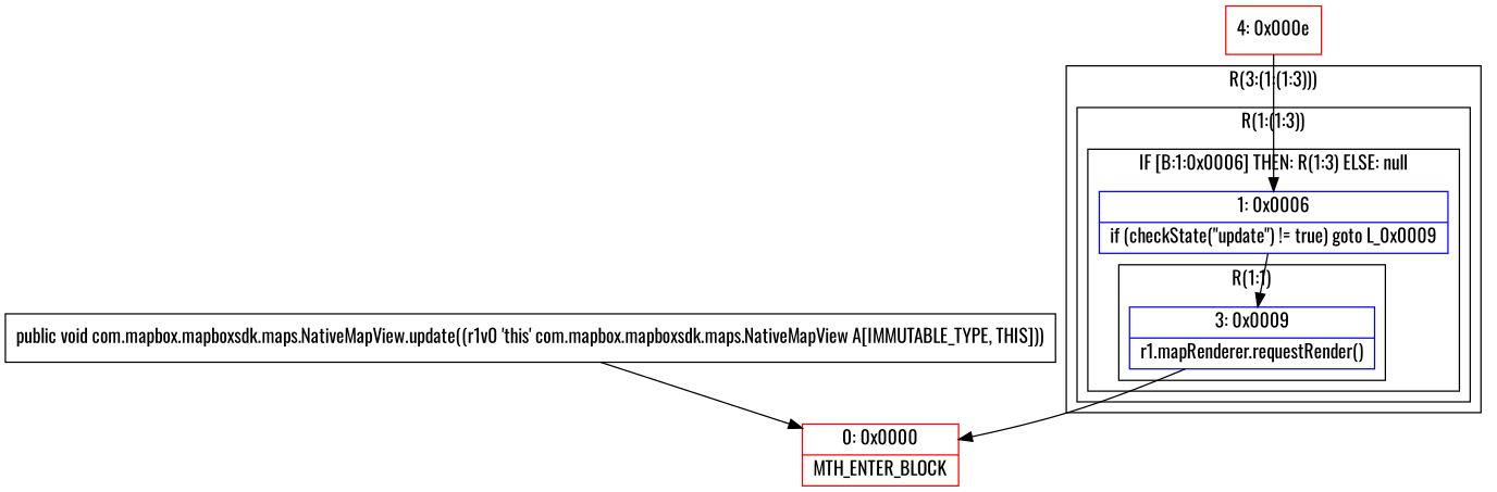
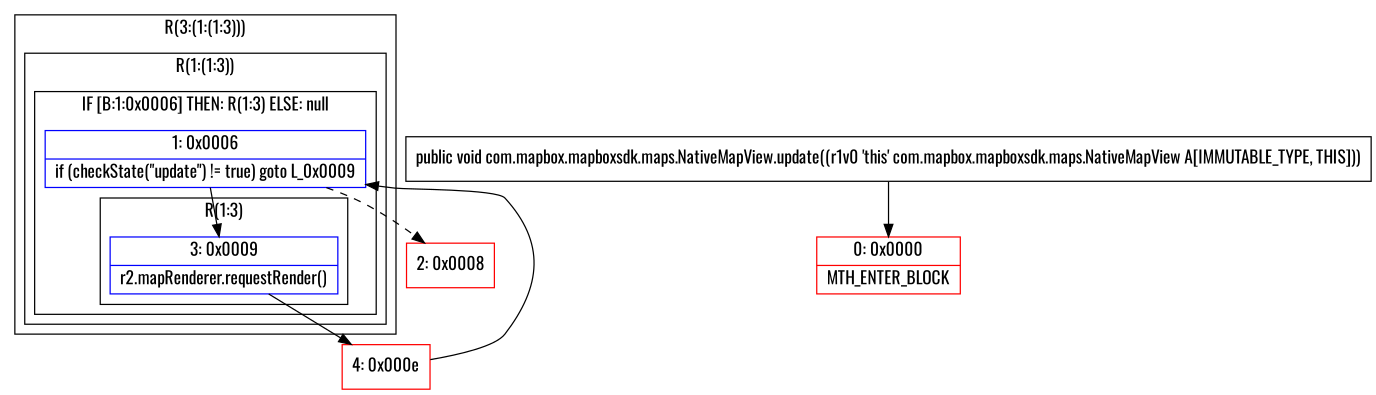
  digraph {
    fontname=Oswald
    node [color=red fontname=Oswald shape=record]
    edge [fontname=Oswald]
-   n1 [color=blue label="{3\:\ 0x0009|r1.mapRenderer.requestRender()\l}"]
+   n1 [color=blue label="{3\:\ 0x0009|r2.mapRenderer.requestRender()\l}"]
    n2 [color=blue label="{1\:\ 0x0006|if (checkState(\"update\") != true) goto L_0x0009\l}"]
    n3 [label="{4\:\ 0x000e}"]
+   n4 [label="{2\:\ 0x0008}"]
    n5 [label="{0\:\ 0x0000|MTH_ENTER_BLOCK\l}"]
    n6 [label="{public void com.mapbox.mapboxsdk.maps.NativeMapView.update((r1v0 'this' com.mapbox.mapboxsdk.maps.NativeMapView A[IMMUTABLE_TYPE, THIS])) }" color=""]
    subgraph cluster_1 {
      label="R(3:(1:(1:3)))"
      subgraph cluster_2 {
        label="R(1:(1:3))"
        subgraph cluster_3 {
          label="IF [B:1:0x0006] THEN: R(1:3) ELSE: null"
          n2
          subgraph cluster_4 {
-           label="R(1:1)"
+           label="R(1:3)"
            n1
          }
        }
      }
    }
-   n1 -> n5
+   n1 -> n3
    n2 -> n1
+   n2 -> n4 [style=dashed]
    n3 -> n2
    n6 -> n5
  }
